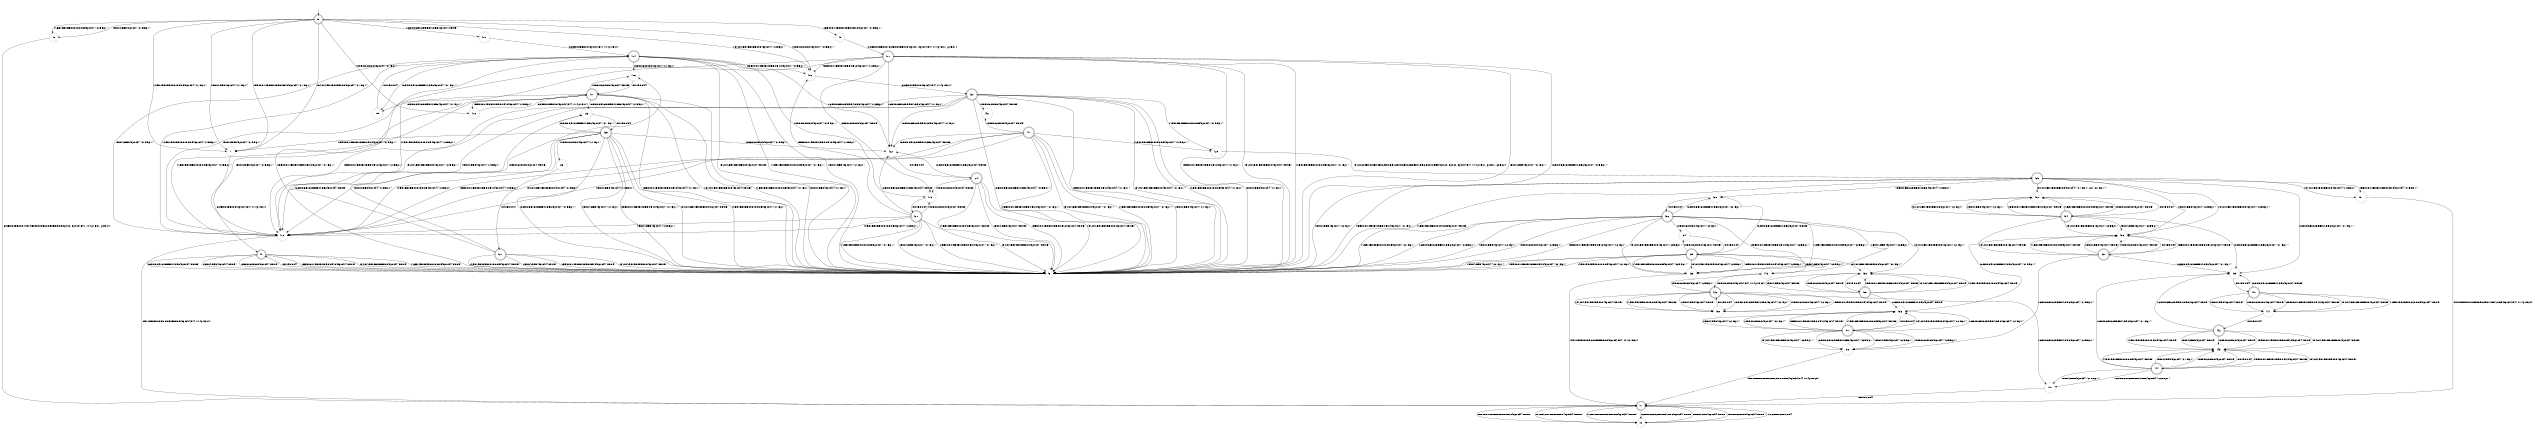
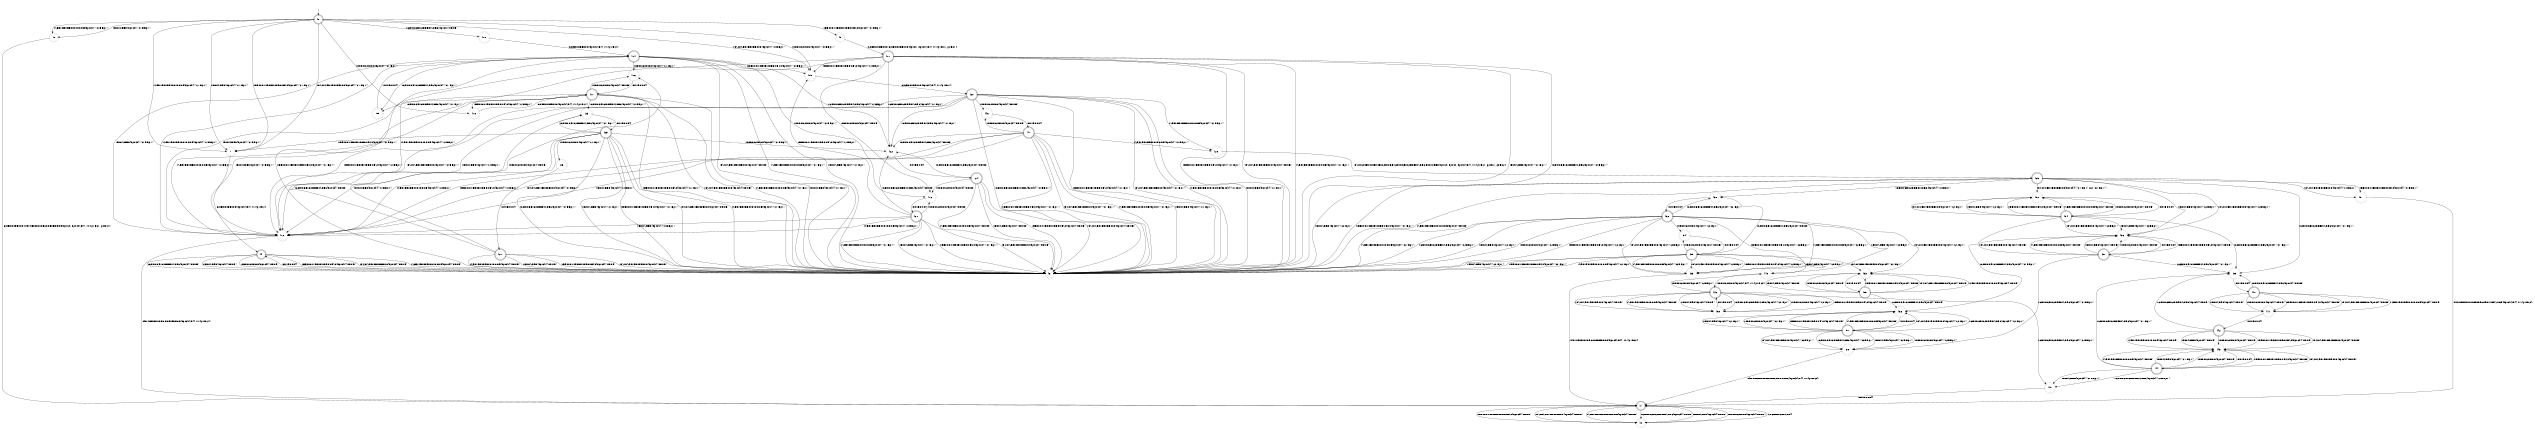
  digraph {
    node [shape=doublecircle style=dotted]
    "" [shape=none style=""]
    l0 [style=solid]
    l1
    l5
    l9
    l10
    l18
    l19
    l4 [style=solid]
    l7 [style=solid]
    l11 [style=solid]
    l14 [style=solid]
    l17 [style=solid]
    l20 [style=solid]
    l6
    l8
    l12
    l13
    l22
    n20 [label=l95]
    l16
    l21 [style=solid]
    l24 [style=solid]
    l23
    l25 [style=solid]
    l28
    l46
    l29 [style=solid]
    l47 [style=solid]
    l26
    l27 [style=solid]
    l30
    l36
    l39
    l51
    l52
    l32 [style=solid]
    l37 [style=solid]
    l40 [style=solid]
    l54 [style=solid]
    l33
    l34
    l48
    l53
    l35 [style=solid]
    l49 [style=solid]
    l55 [style=solid]
    l38
    l41
    l42 [style=solid]
    l43
    l44 [style=solid]
    l45
    l50
    l56
    l57 [style=solid]
    "" -> l0
    l0 -> l1 [label=<?HELLO_VERIFY_REQUEST[epoch]|((c1!=p1))>]
    l0 -> l1 [label=<?PSK_SERVER_HELLO[epoch]|((c1!=p1))>]
    l0 -> l1 [label=<?SERVER_HELLO_DONE[epoch]|((c1!=p1))>]
    l0 -> l1 [label=<?FINISHED[epoch]|((c1!=p1))>]
    l0 -> l5 [label=<?SERVER_HELLO_DONE[epoch]|((c1==p1))>]
    l0 -> l5 [label=<?FINISHED[epoch]|((c1==p1))>]
    l0 -> l9 [label=<?HELLO_VERIFY_REQUEST[epoch]|((c1==p1))>]
    l0 -> l10 [label=<?CHANGE_CIPHER_SPEC[epoch]|(TRUE)>]
    l0 -> l18 [label=<?APPLICATION[epoch]|((c1!=p1))>]
    l0 -> l19 [label=<?PSK_SERVER_HELLO[epoch]|((c1==p1))>]
    l0 -> l19 [label=<?APPLICATION[epoch]|((c1==p1))>]
    l1 -> l4 [label=<!CLIENT_HELLO[epoch]/F:[], M:{p1=c1}>]
    l5 -> l7 [label=<!CLIENT_HELLO|Alert_FATAL_DECODE_ERROR[epoch, epoch]/F:[], M:{p1=c1, p2=c1}>]
    l9 -> l11 [label=<!CLIENT_HELLO|CLIENT_HELLO[epoch, epoch]/F:[], M:{p1=c1, p2=c1}>]
    l10 -> l14 [label=<!CLIENT_HELLO[epoch]/F:[], M:{p1=c1}>]
    l18 -> l17 [label=<!CLIENT_HELLO[epoch]/F:[], M:{p1=c1}>]
    l19 -> l20 [label=<!CLIENT_HELLO[epoch]/F:[], M:{p1=c1}>]
    l4 -> l6 [label=<?HELLO_VERIFY_REQUEST[epoch]|(TRUE)>]
    l4 -> l6 [label=<?PSK_SERVER_HELLO[epoch]|(TRUE)>]
    l4 -> l6 [label=<?SERVER_HELLO_DONE[epoch]|(TRUE)>]
    l4 -> l6 [label=<?CHANGE_CIPHER_SPEC[epoch]|(TRUE)>]
    l4 -> l6 [label=<?FINISHED[epoch]|(TRUE)>]
    l4 -> l6 [label=<?APPLICATION[epoch]|(TRUE)>]
    l7 -> l8 [label=<?HELLO_VERIFY_REQUEST[epoch]|(TRUE)>]
    l7 -> l8 [label=<?PSK_SERVER_HELLO[epoch]|(TRUE)>]
    l7 -> l8 [label=<?SERVER_HELLO_DONE[epoch]|(TRUE)>]
    l7 -> l8 [label=<?CHANGE_CIPHER_SPEC[epoch]|(TRUE)>]
    l7 -> l8 [label=<?FINISHED[epoch]|(TRUE)>]
    l7 -> l8 [label=<?APPLICATION[epoch]|(TRUE)>]
    l11 -> l19 [label=<?HELLO_VERIFY_REQUEST[epoch]|((c1==p1))>]
    l11 -> l6 [label=<?HELLO_VERIFY_REQUEST[epoch]|((c1!=p1))>]
    l11 -> l6 [label=<?PSK_SERVER_HELLO[epoch]|(TRUE)>]
    l11 -> l6 [label=<?SERVER_HELLO_DONE[epoch]|((c1!=p1))>]
    l11 -> l6 [label=<?FINISHED[epoch]|((c1!=p1))>]
    l11 -> l6 [label=<?CHANGE_CIPHER_SPEC[epoch]|((c1==p1))>]
    l11 -> l12 [label=<?SERVER_HELLO_DONE[epoch]|((c1==p1))>]
    l11 -> l12 [label=<?FINISHED[epoch]|((c1==p1))>]
    l11 -> l13 [label=<?APPLICATION[epoch]|(TRUE)>]
    l11 -> l22 [label=<?CHANGE_CIPHER_SPEC[epoch]|((c1!=p1))>]
    l14 -> l19 [label=<?HELLO_VERIFY_REQUEST[epoch]|((c1==p1))>]
    l14 -> l6 [label=<?HELLO_VERIFY_REQUEST[epoch]|((c1!=p1))>]
    l14 -> l6 [label=<?PSK_SERVER_HELLO[epoch]|(TRUE)>]
    l14 -> l6 [label=<?SERVER_HELLO_DONE[epoch]|((c1!=p1))>]
    l14 -> l6 [label=<?FINISHED[epoch]|((c1!=p1))>]
    l14 -> l12 [label=<?SERVER_HELLO_DONE[epoch]|((c1==p1))>]
    l14 -> l12 [label=<?FINISHED[epoch]|((c1==p1))>]
    l14 -> l13 [label=<?APPLICATION[epoch]|((c1==p1))>]
    l14 -> l22 [label=<?CHANGE_CIPHER_SPEC[epoch]|((c1==p1))>]
    l14 -> n20 [label=<?CHANGE_CIPHER_SPEC[epoch]|((c1!=p1))>]
    l14 -> l16 [label=<?APPLICATION[epoch]|((c1!=p1))>]
    l17 -> l18 [label=<?HELLO_VERIFY_REQUEST[epoch]|((c1==p1))>]
    l17 -> l6 [label=<?HELLO_VERIFY_REQUEST[epoch]|((c1!=p1))>]
    l17 -> l6 [label=<?PSK_SERVER_HELLO[epoch]|(TRUE)>]
    l17 -> l6 [label=<?SERVER_HELLO_DONE[epoch]|((c1!=p1))>]
    l17 -> l6 [label=<?FINISHED[epoch]|((c1!=p1))>]
    l17 -> l12 [label=<?SERVER_HELLO_DONE[epoch]|((c1==p1))>]
    l17 -> l12 [label=<?FINISHED[epoch]|((c1==p1))>]
    l17 -> n20 [label=<?CHANGE_CIPHER_SPEC[epoch]|((c1!=p1))>]
    l17 -> l16 [label=<?APPLICATION[epoch]|(TRUE)>]
    l17 -> l23 [label=<?CHANGE_CIPHER_SPEC[epoch]|((c1==p1))>]
    l20 -> l6 [label=<?HELLO_VERIFY_REQUEST[epoch]|((c1!=p1))>]
    l20 -> l6 [label=<?PSK_SERVER_HELLO[epoch]|((c1!=p1))>]
    l20 -> l6 [label=<?SERVER_HELLO_DONE[epoch]|((c1!=p1))>]
    l20 -> l6 [label=<?FINISHED[epoch]|((c1!=p1))>]
    l20 -> l6 [label=<?CHANGE_CIPHER_SPEC[epoch]|((c1==p1))>]
    l20 -> l12 [label=<?HELLO_VERIFY_REQUEST[epoch]|((c1==p1))>]
    l20 -> l12 [label=<?PSK_SERVER_HELLO[epoch]|((c1==p1))>]
    l20 -> l12 [label=<?FINISHED[epoch]|((c1==p1))>]
    l20 -> l22 [label=<?CHANGE_CIPHER_SPEC[epoch]|((c1!=p1))>]
    l20 -> l28 [label=<?SERVER_HELLO_DONE[epoch]|((c1==p1))>]
    l20 -> l46 [label=<?APPLICATION[epoch]|(TRUE)>]
    l6 -> l4 [label=<!TIMEOUT[]>]
    l8 -> l7 [label=<!SOCKET_CLOSED[]>]
    l12 -> l7 [label=<!Alert_FATAL_DECODE_ERROR[epoch]/F:[], M:{p1=c1}>]
    l13 -> l21 [label=<!TIMEOUT[]>]
    l22 -> l24 [label=<!TIMEOUT[]>]
    n20 -> l14 [label=<!TIMEOUT[]>]
    l16 -> l17 [label=<!TIMEOUT[]>]
    l21 -> l19 [label=<?HELLO_VERIFY_REQUEST[epoch]|((c1==p1))>]
    l21 -> l6 [label=<?HELLO_VERIFY_REQUEST[epoch]|((c1!=p1))>]
    l21 -> l6 [label=<?PSK_SERVER_HELLO[epoch]|(TRUE)>]
    l21 -> l6 [label=<?SERVER_HELLO_DONE[epoch]|((c1!=p1))>]
    l21 -> l6 [label=<?FINISHED[epoch]|((c1!=p1))>]
    l21 -> l12 [label=<?SERVER_HELLO_DONE[epoch]|((c1==p1))>]
    l21 -> l12 [label=<?FINISHED[epoch]|((c1==p1))>]
    l21 -> l13 [label=<?APPLICATION[epoch]|(TRUE)>]
    l21 -> l22 [label=<?CHANGE_CIPHER_SPEC[epoch]|(TRUE)>]
    l24 -> l6 [label=<?HELLO_VERIFY_REQUEST[epoch]|(TRUE)>]
    l24 -> l6 [label=<?PSK_SERVER_HELLO[epoch]|(TRUE)>]
    l24 -> l6 [label=<?SERVER_HELLO_DONE[epoch]|(TRUE)>]
    l24 -> l6 [label=<?FINISHED[epoch]|(TRUE)>]
    l24 -> l13 [label=<?APPLICATION[epoch]|(TRUE)>]
    l24 -> l22 [label=<?CHANGE_CIPHER_SPEC[epoch]|(TRUE)>]
    l23 -> l25 [label=<!TIMEOUT[]>]
    l25 -> l1 [label=<?HELLO_VERIFY_REQUEST[epoch]|((c1==p1))>]
    l25 -> l6 [label=<?HELLO_VERIFY_REQUEST[epoch]|((c1!=p1))>]
    l25 -> l6 [label=<?PSK_SERVER_HELLO[epoch]|(TRUE)>]
    l25 -> l6 [label=<?SERVER_HELLO_DONE[epoch]|((c1!=p1))>]
    l25 -> l6 [label=<?CHANGE_CIPHER_SPEC[epoch]|((c1==p1))>]
    l25 -> l6 [label=<?FINISHED[epoch]|((c1!=p1))>]
    l25 -> l12 [label=<?SERVER_HELLO_DONE[epoch]|((c1==p1))>]
    l25 -> l12 [label=<?FINISHED[epoch]|((c1==p1))>]
    l25 -> l22 [label=<?APPLICATION[epoch]|((c1==p1))>]
    l25 -> l23 [label=<?CHANGE_CIPHER_SPEC[epoch]|((c1!=p1))>]
    l25 -> l26 [label=<?APPLICATION[epoch]|((c1!=p1))>]
    l28 -> l29 [label=<!PSK_CLIENT_KEY_EXCHANGE|CHANGE_CIPHER_SPEC|FINISHED[epoch, epoch, epoch]/F:[], M:{p1=c1, p2=c1, p3=c2}>]
+   l46 -> l47 [label=<!TIMEOUT[]>]
    l29 -> l6 [label=<?HELLO_VERIFY_REQUEST[epoch]|((c1!=p1))>]
    l29 -> l6 [label=<?SERVER_HELLO_DONE[epoch]|(TRUE)>]
    l29 -> l6 [label=<?FINISHED[epoch]|((c2!=p1))>]
    l29 -> l30 [label=<?CHANGE_CIPHER_SPEC[epoch]|((c1==p1))>]
    l29 -> l36 [label=<?FINISHED[epoch]|((c2==p1))>]
    l29 -> l36 [label=<?PSK_SERVER_HELLO[epoch]|((c2==p1))>]
    l29 -> l39 [label=<?CHANGE_CIPHER_SPEC[epoch]|((c1!=p1))>]
    l29 -> l51 [label=<?HELLO_VERIFY_REQUEST[epoch]|((c1==p1))>]
    l29 -> l51 [label=<?PSK_SERVER_HELLO[epoch]|((c1==p1))>]
    l29 -> l52 [label=<?PSK_SERVER_HELLO[epoch]|(((c1!=p1) &amp;&amp; (c2!=p1)))>]
    l47 -> l6 [label=<?HELLO_VERIFY_REQUEST[epoch]|((c1!=p1))>]
    l47 -> l6 [label=<?PSK_SERVER_HELLO[epoch]|((c1!=p1))>]
    l47 -> l6 [label=<?SERVER_HELLO_DONE[epoch]|((c1!=p1))>]
    l47 -> l6 [label=<?FINISHED[epoch]|((c1!=p1))>]
    l47 -> l12 [label=<?HELLO_VERIFY_REQUEST[epoch]|((c1==p1))>]
    l47 -> l12 [label=<?PSK_SERVER_HELLO[epoch]|((c1==p1))>]
    l47 -> l12 [label=<?FINISHED[epoch]|((c1==p1))>]
    l47 -> l22 [label=<?CHANGE_CIPHER_SPEC[epoch]|(TRUE)>]
    l47 -> l28 [label=<?SERVER_HELLO_DONE[epoch]|((c1==p1))>]
    l47 -> l46 [label=<?APPLICATION[epoch]|(TRUE)>]
    l26 -> l27 [label=<!TIMEOUT[]>]
    l27 -> l6 [label=<?HELLO_VERIFY_REQUEST[epoch]|(TRUE)>]
    l27 -> l6 [label=<?PSK_SERVER_HELLO[epoch]|(TRUE)>]
    l27 -> l6 [label=<?SERVER_HELLO_DONE[epoch]|(TRUE)>]
    l27 -> l6 [label=<?FINISHED[epoch]|(TRUE)>]
    l27 -> l16 [label=<?APPLICATION[epoch]|(TRUE)>]
    l27 -> l23 [label=<?CHANGE_CIPHER_SPEC[epoch]|(TRUE)>]
    l30 -> l32 [label=<!TIMEOUT[]>]
    l36 -> l37 [label=<!TIMEOUT[]>]
    l39 -> l40 [label=<!TIMEOUT[]>]
    l51 -> l7 [label=<!Alert_FATAL_UNEXPECTED_MESSAGE[epoch]/F:[], M:{p1=c2}>]
    l52 -> l54 [label=<!TIMEOUT[]>]
    l32 -> l6 [label=<?HELLO_VERIFY_REQUEST[epoch]|((c2!=p1))>]
    l32 -> l6 [label=<?SERVER_HELLO_DONE[epoch]|((c2!=p1))>]
    l32 -> l6 [label=<?CHANGE_CIPHER_SPEC[epoch]|((c2==p1))>]
    l32 -> l6 [label=<?FINISHED[epoch]|((c2!=p1))>]
    l32 -> l6 [label=<?APPLICATION[epoch]|((c2==p1))>]
    l32 -> l30 [label=<?CHANGE_CIPHER_SPEC[epoch]|((c2!=p1))>]
    l32 -> l33 [label=<?HELLO_VERIFY_REQUEST[epoch]|((c2==p1))>]
    l32 -> l33 [label=<?SERVER_HELLO_DONE[epoch]|((c2==p1))>]
    l32 -> l33 [label=<?PSK_SERVER_HELLO[epoch]|((c2==p1))>]
    l32 -> l34 [label=<?APPLICATION[epoch]|((c2!=p1))>]
    l32 -> l48 [label=<?FINISHED[epoch]|((c2==p1))>]
    l32 -> l53 [label=<?PSK_SERVER_HELLO[epoch]|((c2!=p1))>]
    l37 -> l36 [label=<?HELLO_VERIFY_REQUEST[epoch]|(TRUE)>]
    l37 -> l36 [label=<?PSK_SERVER_HELLO[epoch]|(TRUE)>]
    l37 -> l36 [label=<?SERVER_HELLO_DONE[epoch]|(TRUE)>]
    l37 -> l36 [label=<?FINISHED[epoch]|(TRUE)>]
    l37 -> l36 [label=<?APPLICATION[epoch]|(TRUE)>]
    l37 -> l39 [label=<?CHANGE_CIPHER_SPEC[epoch]|((c1!=p1))>]
    l37 -> l38 [label=<?CHANGE_CIPHER_SPEC[epoch]|((c1==p1))>]
    l40 -> l39 [label=<?CHANGE_CIPHER_SPEC[epoch]|(TRUE)>]
    l40 -> l41 [label=<?HELLO_VERIFY_REQUEST[epoch]|(TRUE)>]
    l40 -> l41 [label=<?PSK_SERVER_HELLO[epoch]|(TRUE)>]
    l40 -> l41 [label=<?SERVER_HELLO_DONE[epoch]|(TRUE)>]
    l40 -> l41 [label=<?FINISHED[epoch]|(TRUE)>]
    l40 -> l41 [label=<?APPLICATION[epoch]|(TRUE)>]
    l54 -> l36 [label=<?PSK_SERVER_HELLO[epoch]|((c2==p1))>]
    l54 -> l36 [label=<?FINISHED[epoch]|((c2==p1))>]
    l54 -> l39 [label=<?CHANGE_CIPHER_SPEC[epoch]|((c1!=p1))>]
    l54 -> l52 [label=<?PSK_SERVER_HELLO[epoch]|((c2!=p1))>]
    l54 -> l52 [label=<?FINISHED[epoch]|((c2!=p1))>]
    l54 -> l52 [label=<?HELLO_VERIFY_REQUEST[epoch]|(TRUE)>]
    l54 -> l52 [label=<?SERVER_HELLO_DONE[epoch]|(TRUE)>]
    l54 -> l52 [label=<?APPLICATION[epoch]|(TRUE)>]
    l54 -> l56 [label=<?CHANGE_CIPHER_SPEC[epoch]|((c1==p1))>]
    l33 -> l7 [label=<!Alert_FATAL_DECODE_ERROR[epoch]/F:[], M:{p1=c2}>]
    l34 -> l35 [label=<!TIMEOUT[]>]
    l48 -> l49 [label=<!APPLICATION[epoch]/F:[], M:{p1=c2}>]
    l53 -> l55 [label=<!TIMEOUT[]>]
    l35 -> l6 [label=<?HELLO_VERIFY_REQUEST[epoch]|((c2!=p1))>]
    l35 -> l6 [label=<?SERVER_HELLO_DONE[epoch]|((c2!=p1))>]
    l35 -> l6 [label=<?FINISHED[epoch]|((c2!=p1))>]
    l35 -> l30 [label=<?CHANGE_CIPHER_SPEC[epoch]|(TRUE)>]
    l35 -> l33 [label=<?HELLO_VERIFY_REQUEST[epoch]|((c2==p1))>]
    l35 -> l33 [label=<?SERVER_HELLO_DONE[epoch]|((c2==p1))>]
    l35 -> l33 [label=<?PSK_SERVER_HELLO[epoch]|((c2==p1))>]
    l35 -> l34 [label=<?APPLICATION[epoch]|(TRUE)>]
    l35 -> l48 [label=<?FINISHED[epoch]|((c2==p1))>]
    l35 -> l53 [label=<?PSK_SERVER_HELLO[epoch]|((c2!=p1))>]
    l49 -> l48 [label=<?APPLICATION[epoch]|((c2==p1))>]
    l49 -> l45 [label=<?CHANGE_CIPHER_SPEC[epoch]|((c2==p1))>]
    l49 -> l50 [label=<?CHANGE_CIPHER_SPEC[epoch]|((c2!=p1))>]
    l49 -> l50 [label=<?APPLICATION[epoch]|((c2!=p1))>]
    l49 -> l50 [label=<?HELLO_VERIFY_REQUEST[epoch]|(TRUE)>]
    l49 -> l50 [label=<?PSK_SERVER_HELLO[epoch]|(TRUE)>]
    l49 -> l50 [label=<?SERVER_HELLO_DONE[epoch]|(TRUE)>]
    l49 -> l50 [label=<?FINISHED[epoch]|(TRUE)>]
    l55 -> l53 [label=<?HELLO_VERIFY_REQUEST[epoch]|(TRUE)>]
    l55 -> l53 [label=<?PSK_SERVER_HELLO[epoch]|(TRUE)>]
    l55 -> l53 [label=<?SERVER_HELLO_DONE[epoch]|(TRUE)>]
    l55 -> l53 [label=<?FINISHED[epoch]|(TRUE)>]
    l55 -> l53 [label=<?APPLICATION[epoch]|(TRUE)>]
    l55 -> l56 [label=<?CHANGE_CIPHER_SPEC[epoch]|(TRUE)>]
    l38 -> l7 [label=<!Alert_FATAL_BAD_RECORD_MAC[epoch]/F:[], M:{p1=c2}>]
    l41 -> l42 [label=<!TIMEOUT[]>]
    l42 -> l39 [label=<?CHANGE_CIPHER_SPEC[epoch]|(TRUE)>]
    l42 -> l43 [label=<?HELLO_VERIFY_REQUEST[epoch]|(TRUE)>]
    l42 -> l43 [label=<?PSK_SERVER_HELLO[epoch]|(TRUE)>]
    l42 -> l43 [label=<?SERVER_HELLO_DONE[epoch]|(TRUE)>]
    l42 -> l43 [label=<?FINISHED[epoch]|(TRUE)>]
    l42 -> l43 [label=<?APPLICATION[epoch]|(TRUE)>]
    l43 -> l44 [label=<!TIMEOUT[]>]
    l44 -> l39 [label=<?CHANGE_CIPHER_SPEC[epoch]|((c1!=p1))>]
    l44 -> l43 [label=<?HELLO_VERIFY_REQUEST[epoch]|(TRUE)>]
    l44 -> l43 [label=<?PSK_SERVER_HELLO[epoch]|(TRUE)>]
    l44 -> l43 [label=<?SERVER_HELLO_DONE[epoch]|(TRUE)>]
    l44 -> l43 [label=<?FINISHED[epoch]|((c1!=p1))>]
    l44 -> l43 [label=<?APPLICATION[epoch]|(TRUE)>]
    l44 -> l45 [label=<?CHANGE_CIPHER_SPEC[epoch]|((c1==p1))>]
    l44 -> l45 [label=<?FINISHED[epoch]|((c1==p1))>]
    l45 -> l7 [label=<!TIMEOUT[]>]
    l50 -> l49 [label=<!TIMEOUT[]>]
    l56 -> l57 [label=<!TIMEOUT[]>]
    l57 -> l38 [label=<?PSK_SERVER_HELLO[epoch]|((c2==p1))>]
    l57 -> l38 [label=<?CHANGE_CIPHER_SPEC[epoch]|((c2==p1))>]
    l57 -> l38 [label=<?FINISHED[epoch]|((c2==p1))>]
    l57 -> l38 [label=<?APPLICATION[epoch]|((c2==p1))>]
    l57 -> l56 [label=<?PSK_SERVER_HELLO[epoch]|((c2!=p1))>]
    l57 -> l56 [label=<?CHANGE_CIPHER_SPEC[epoch]|((c2!=p1))>]
    l57 -> l56 [label=<?FINISHED[epoch]|((c2!=p1))>]
    l57 -> l56 [label=<?APPLICATION[epoch]|((c2!=p1))>]
    l57 -> l56 [label=<?HELLO_VERIFY_REQUEST[epoch]|(TRUE)>]
    l57 -> l56 [label=<?SERVER_HELLO_DONE[epoch]|(TRUE)>]
  }
